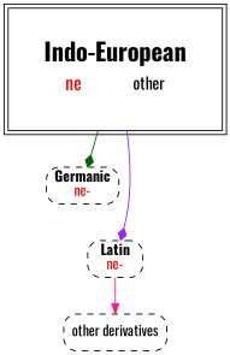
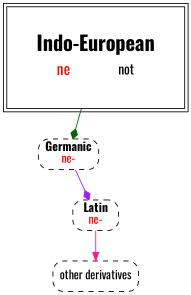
  strict digraph {
    fontname=Oswald
    node [fontname=Oswald shape=box style="dashed,rounded"]
    edge [arrowhead=diamond fontname=Oswald]
-   n1 [label=<<table border="0"><tr><td colspan="2"><font point-size="24"><b>Indo-European</b></font></td></tr><tr><td><font point-size="18" color="red">ne</font></td><td><font point-size="16">other</font></td></tr></table>> margin=.3 peripheries=2 style=""]
+   n1 [label=<<table border="0"><tr><td colspan="2"><font point-size="24"><b>Indo-European</b></font></td></tr><tr><td><font point-size="18" color="red">ne</font></td><td><font point-size="16">not</font></td></tr></table>> margin=.3 peripheries=2 style=""]
    n2 [label=<<b>Germanic</b><br/><font color="red">ne-</font>>]
    n3 [label=<<b>Latin</b><br/><font color="red">ne-</font>> style="dashed, rounded"]
    n4 [label=<other derivatives>]
    n1 -> n2 [color=darkgreen]
-   n1 -> n3 [color=purple]
+   n2 -> n3 [color=purple]
    n3 -> n4 [arrowhead=normal color=deeppink]
  }
